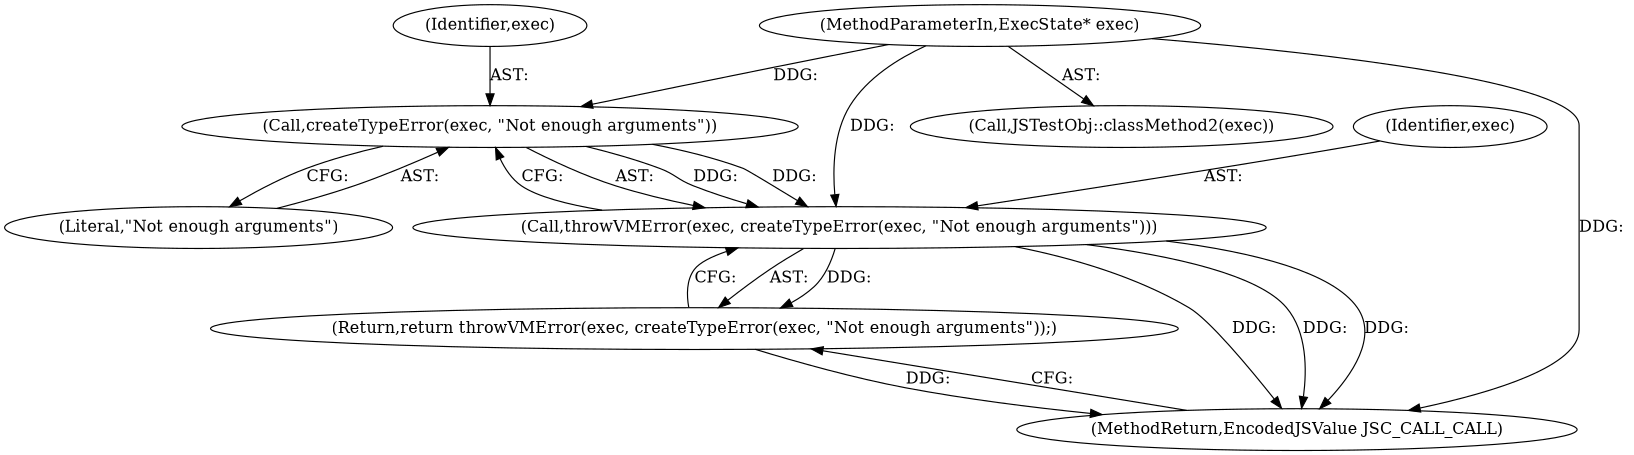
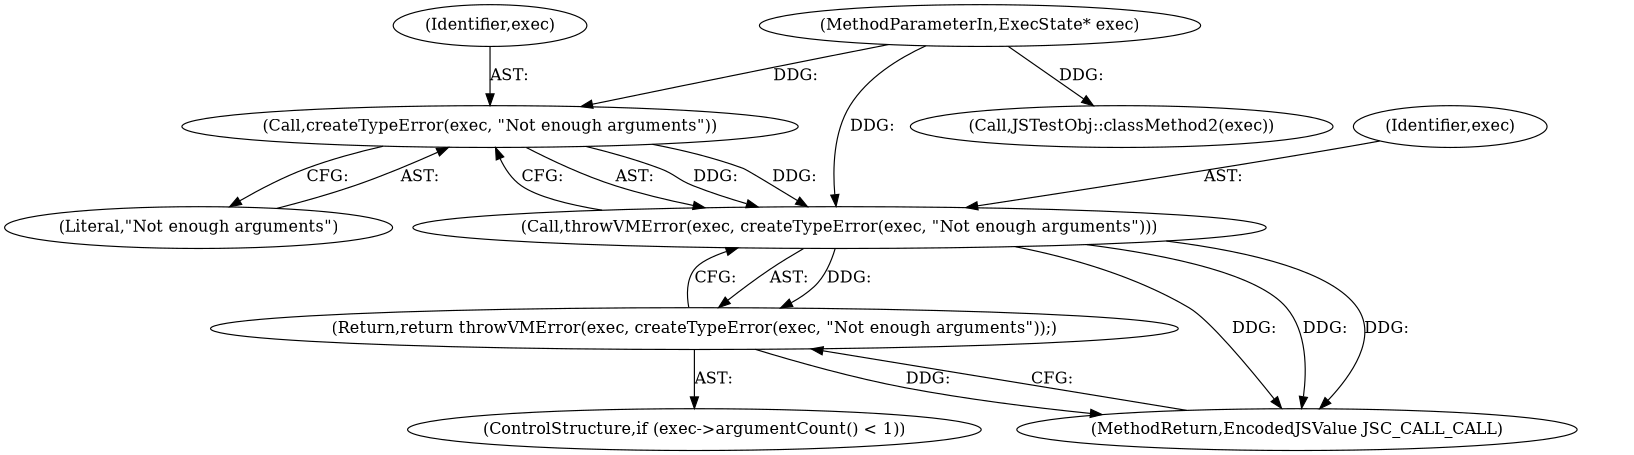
  digraph {
    n1 [label="(Call,createTypeError(exec, \"Not enough arguments\"))"]
    n2 [label="(Call,throwVMError(exec, createTypeError(exec, \"Not enough arguments\")))"]
    n3 [label="(Literal,\"Not enough arguments\")"]
    n4 [label="(MethodReturn,EncodedJSValue JSC_CALL_CALL)"]
    n5 [label="(Return,return throwVMError(exec, createTypeError(exec, \"Not enough arguments\"));)"]
    n6 [label="(MethodParameterIn,ExecState* exec)"]
    n7 [label="(Call,JSTestObj::classMethod2(exec))"]
+   n8 [label="(ControlStructure,if (exec->argumentCount() < 1))"]
    n9 [label="(Identifier,exec)"]
    n10 [label="(Identifier,exec)"]
    n1 -> n2 [label="AST: "]
    n1 -> n2 [label="DDG: "]
    n1 -> n2 [label="DDG: "]
    n1 -> n3 [label="CFG: "]
    n2 -> n1 [label="CFG: "]
    n2 -> n4 [label="DDG: "]
    n2 -> n4 [label="DDG: "]
    n2 -> n4 [label="DDG: "]
    n2 -> n5 [label="AST: "]
    n2 -> n5 [label="DDG: "]
    n3 -> n1 [label="AST: "]
    n4 -> n5 [label="CFG: "]
    n5 -> n2 [label="CFG: "]
    n5 -> n4 [label="DDG: "]
+   n5 -> n8 [label="AST: "]
    n6 -> n1 [label="DDG: "]
    n6 -> n2 [label="DDG: "]
-   n6 -> n4 [label="DDG: "]
-   n6 -> n7 [label="AST: "]
+   n6 -> n7 [label="DDG: "]
    n9 -> n2 [label="AST: "]
    n10 -> n1 [label="AST: "]
  }
